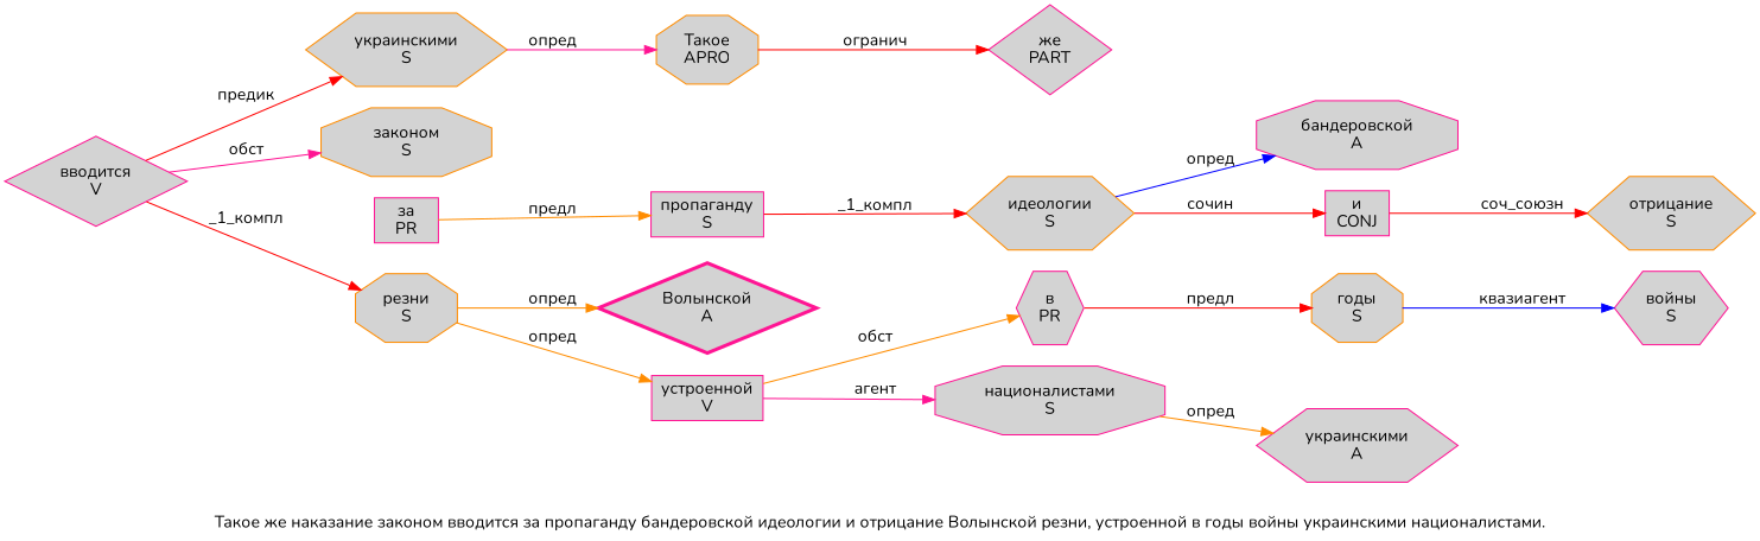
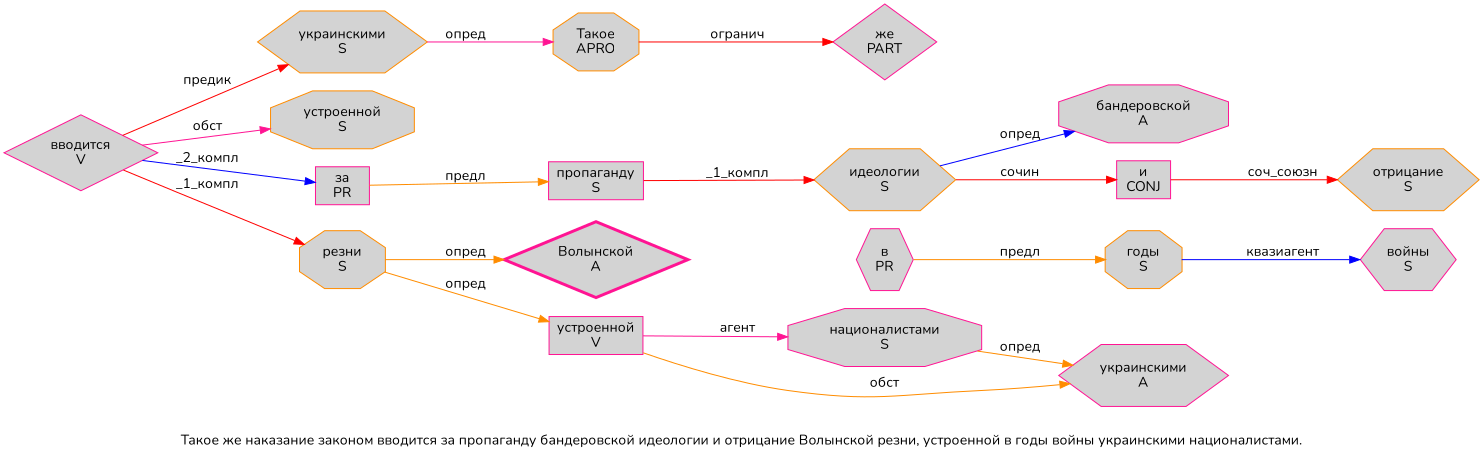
  digraph {
    fontname=Nunito
    label="Такое же наказание законом вводится за пропаганду бандеровской идеологии и отрицание Волынской резни, устроенной в годы войны украинскими националистами."
    rankdir=LR
    node [color=deeppink fillcolor=lightgray fontname=Nunito penwidth=1 shape=octagon style=filled]
    edge [color=red fontname=Nunito]
    n1 [color=darkorange label="Такое\nAPRO"]
    n2 [label="же\nPART" shape=diamond]
    n3 [color=darkorange label="украинскими\nS" shape=hexagon]
-   n4 [color=darkorange label="законом\nS"]
+   n4 [color=darkorange label="устроенной\nS"]
    n5 [label="вводится\nV" shape=diamond]
    n6 [label="за\nPR" shape=box]
    n7 [color=darkorange label="резни\nS"]
    n8 [label="пропаганду\nS" shape=box]
    n9 [label="Волынской\nA" penwidth=3 shape=diamond]
    n10 [label="устроенной\nV" shape=box]
    n11 [color=darkorange label="идеологии\nS" shape=hexagon]
    n12 [label="бандеровской\nA"]
    n13 [label="и\nCONJ" shape=box]
    n14 [color=darkorange label="отрицание\nS" shape=hexagon]
    n15 [label="в\nPR" shape=hexagon]
    n16 [label="националистами\nS"]
    n17 [color=darkorange label="годы\nS"]
    n18 [label="украинскими\nA" shape=hexagon]
    n19 [label="войны\nS" shape=hexagon]
    n1 -> n2 [label="огранич"]
    n3 -> n1 [color=deeppink label="опред"]
    n5 -> n3 [label="предик"]
    n5 -> n4 [color=deeppink label="обст"]
+   n5 -> n6 [color=blue label="_2_компл"]
    n5 -> n7 [label="_1_компл"]
    n6 -> n8 [color=darkorange label="предл"]
    n7 -> n9 [color=darkorange label="опред"]
    n7 -> n10 [color=darkorange label="опред"]
    n8 -> n11 [label="_1_компл"]
-   n10 -> n15 [color=darkorange label="обст"]
+   n10 -> n18 [color=darkorange label="обст"]
    n10 -> n16 [color=deeppink label="агент"]
    n11 -> n12 [color=blue label="опред"]
    n11 -> n13 [label="сочин"]
    n13 -> n14 [label="соч_союзн"]
-   n15 -> n17 [label="предл"]
+   n15 -> n17 [color=darkorange label="предл"]
    n16 -> n18 [color=darkorange label="опред"]
    n17 -> n19 [color=blue label="квазиагент"]
  }
